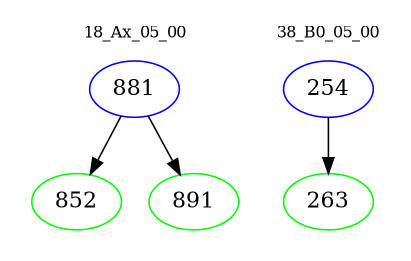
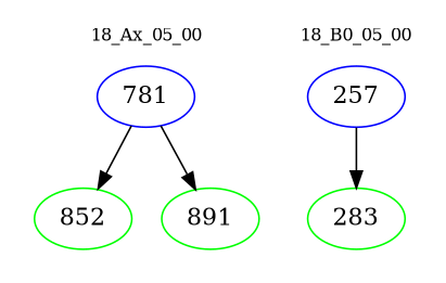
  digraph {
    node [color=green]
    edge [color=black]
-   n1 [color=blue label=881]
+   n1 [color=blue label=781]
    n2 [label=852]
    n3 [label=891]
-   n4 [color=blue label=254]
-   n5 [label=263]
+   n4 [color=blue label=257]
+   n5 [label=283]
    subgraph cluster_1 {
      color=white
      fontsize=10
      label="18_Ax_05_00"
      n1
      n2
      n3
    }
    subgraph cluster_2 {
      color=white
      fontsize=10
-     label="38_B0_05_00"
+     label="18_B0_05_00"
      n4
      n5
    }
    n1 -> n2
    n1 -> n3
    n4 -> n5
  }
